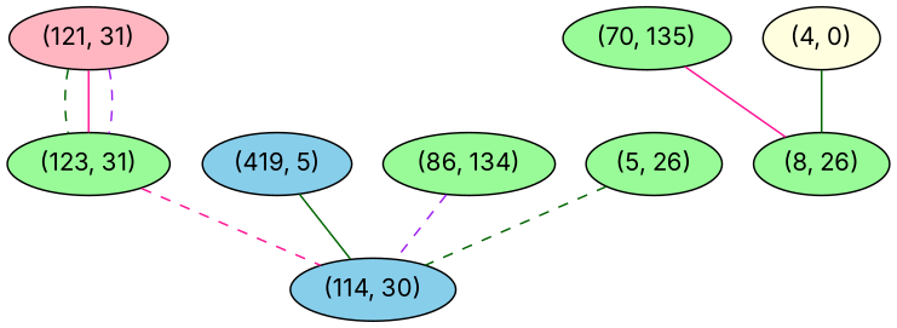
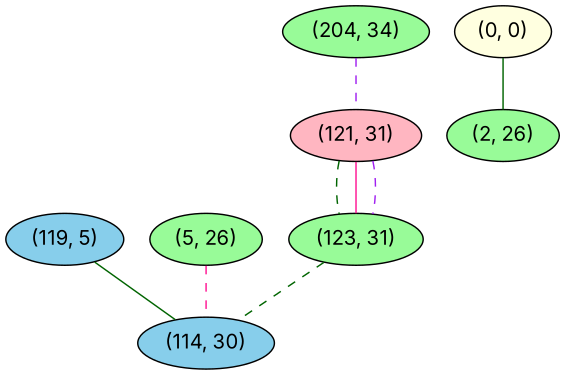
  graph {
    fontname=Inter
    node [fillcolor=palegreen fontname=Inter style=filled]
    edge [color=deeppink fontname=Inter style=dashed weight=1]
    n1 [fillcolor=lightpink label="(121, 31)"]
+   "(204, 34)"
    "(123, 31)"
    "(114, 30)" [fillcolor=skyblue]
-   "(119, 5)" [fillcolor=skyblue label="(419, 5)"]
-   "(70, 135)"
-   "(2, 26)" [label="(8, 26)"]
-   "(86, 134)"
-   "(0, 0)" [fillcolor=lightyellow label="(4, 0)"]
+   "(119, 5)" [fillcolor=skyblue]
+   "(2, 26)"
+   "(0, 0)" [fillcolor=lightyellow]
    "(5, 26)"
    n1 -- "(123, 31)" [color=darkgreen]
    n1 -- "(123, 31)" [style=solid]
    n1 -- "(123, 31)" [color=purple]
-   "(123, 31)" -- "(114, 30)"
+   "(204, 34)" -- n1 [color=purple]
+   "(123, 31)" -- "(114, 30)" [color=darkgreen]
    "(119, 5)" -- "(114, 30)" [color=darkgreen style=solid]
-   "(70, 135)" -- "(2, 26)" [style=solid]
-   "(86, 134)" -- "(114, 30)" [color=purple]
    "(0, 0)" -- "(2, 26)" [color=darkgreen style=solid weight=4]
-   "(5, 26)" -- "(114, 30)" [color=darkgreen]
+   "(5, 26)" -- "(114, 30)"
  }
